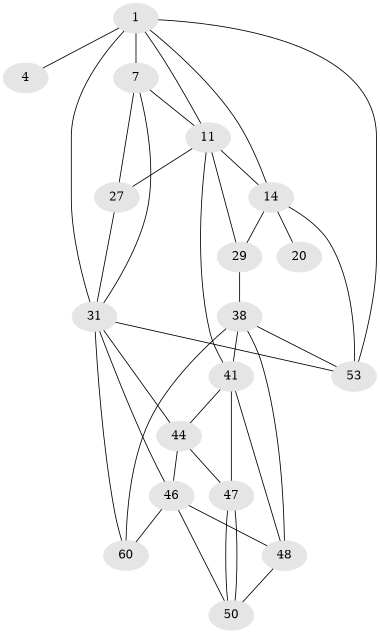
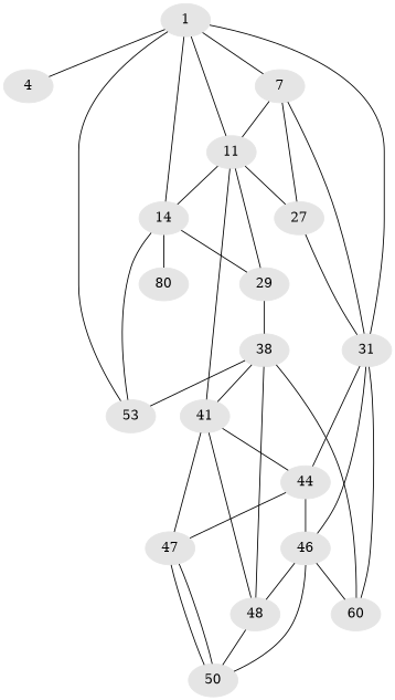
  graph {
    node [color=gray90 style=filled]
    1 [super="+5+2"]
    4
    7 [super="+13+8"]
    11 [super="+12"]
    14 [super="+15+33"]
    31 [super="+35+32"]
    53 [super="+54+65"]
    27 [super="+28"]
    29 [super="+30"]
    41 [super="+42"]
-   20 [super="+22"]
+   20 [super="+22" label=80]
    44 [super="+45"]
    46 [super="+52"]
    60 [super="+61"]
    38 [super="+55+39"]
    48 [super="+49"]
    47
    50
    1 -- 4 [weight=2]
    1 -- 7 [weight=2]
    1 -- 11
    1 -- 14
    1 -- 31
    1 -- 53
    7 -- 11
    7 -- 31
    7 -- 27 [weight=2]
    11 -- 14
    11 -- 27
    11 -- 29
    11 -- 41
    14 -- 53
    14 -- 29 [weight=3]
    14 -- 20
-   31 -- 53
    31 -- 44
    31 -- 46
    31 -- 60
    27 -- 31
    29 -- 38
    41 -- 44
    41 -- 48
    41 -- 47
    44 -- 46
    44 -- 47
    46 -- 60
    46 -- 48
    46 -- 50
    38 -- 53 [weight=2]
    38 -- 41
    38 -- 60 [weight=3]
    38 -- 48 [weight=2]
    48 -- 50
    47 -- 50
    47 -- 50
  }
